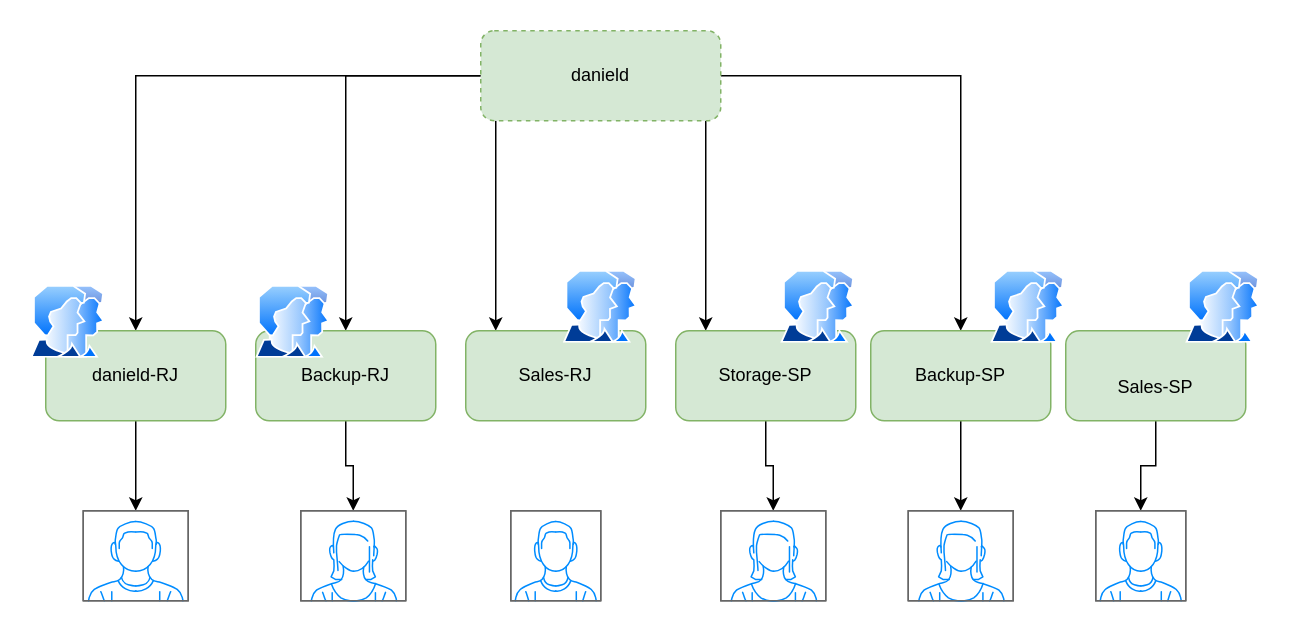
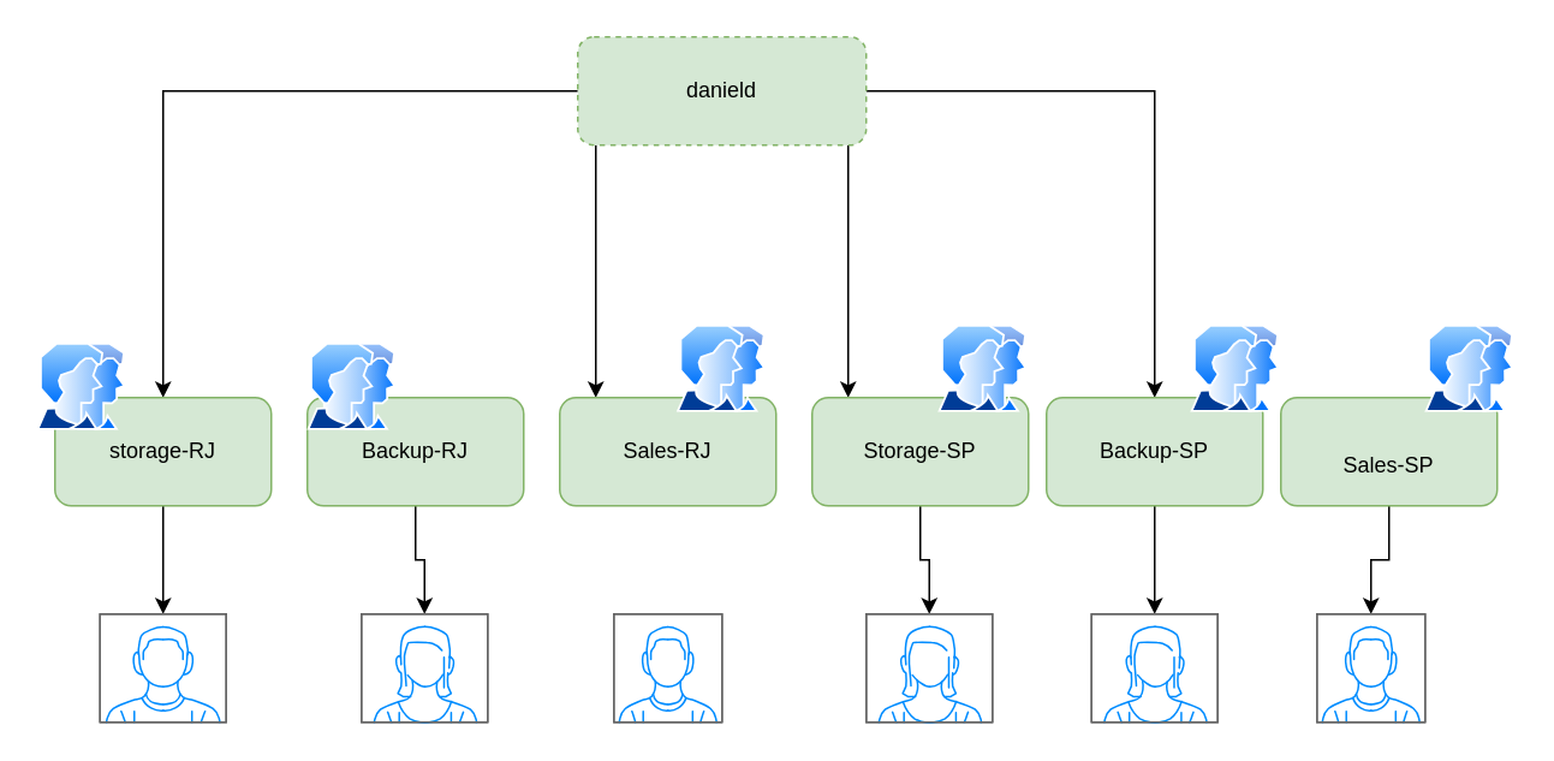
  <mxCell id="0" />
  <mxCell id="1" parent="0" />
  <mxCell id="2" value="" style="edgeStyle=orthogonalEdgeStyle;rounded=0;orthogonalLoop=1;jettySize=auto;html=1;" edge="1" parent="1" source="7" target="9"><mxGeometry relative="1" as="geometry" /></mxCell>
- <mxCell id="3" value="" style="edgeStyle=orthogonalEdgeStyle;rounded=0;orthogonalLoop=1;jettySize=auto;html=1;" edge="1" parent="1" source="7" target="11"><mxGeometry relative="1" as="geometry" /></mxCell>
  <mxCell id="4" value="" style="edgeStyle=orthogonalEdgeStyle;rounded=0;orthogonalLoop=1;jettySize=auto;html=1;" edge="1" parent="1" source="7" target="12"><mxGeometry relative="1" as="geometry"><Array as="points"><mxPoint x="330" y="170" /><mxPoint x="330" y="170" /></Array></mxGeometry></mxCell>
  <mxCell id="5" value="" style="edgeStyle=orthogonalEdgeStyle;rounded=0;orthogonalLoop=1;jettySize=auto;html=1;" edge="1" parent="1" source="7" target="14"><mxGeometry relative="1" as="geometry" /></mxCell>
  <mxCell id="6" value="" style="edgeStyle=orthogonalEdgeStyle;rounded=0;orthogonalLoop=1;jettySize=auto;html=1;" edge="1" parent="1" source="7" target="18"><mxGeometry relative="1" as="geometry"><Array as="points"><mxPoint x="470" y="160" /><mxPoint x="470" y="160" /></Array></mxGeometry></mxCell>
  <mxCell id="7" value="danield" style="rounded=1;whiteSpace=wrap;html=1;fillColor=#d5e8d4;strokeColor=#82b366;dashed=1;" vertex="1" parent="1"><mxGeometry x="320" y="20" width="160" height="60" as="geometry" /></mxCell>
  <mxCell id="8" value="" style="edgeStyle=orthogonalEdgeStyle;rounded=0;orthogonalLoop=1;jettySize=auto;html=1;" edge="1" parent="1" source="9" target="19"><mxGeometry relative="1" as="geometry" /></mxCell>
- <mxCell id="9" value="danield-RJ" style="whiteSpace=wrap;html=1;fillColor=#d5e8d4;strokeColor=#82b366;rounded=1;" vertex="1" parent="1"><mxGeometry x="30" y="220" width="120" height="60" as="geometry" /></mxCell>
+ <mxCell id="9" value="storage-RJ" style="whiteSpace=wrap;html=1;fillColor=#d5e8d4;strokeColor=#82b366;rounded=1;" vertex="1" parent="1"><mxGeometry x="30" y="220" width="120" height="60" as="geometry" /></mxCell>
  <mxCell id="10" value="" style="edgeStyle=orthogonalEdgeStyle;rounded=0;orthogonalLoop=1;jettySize=auto;html=1;" edge="1" parent="1" source="11" target="20"><mxGeometry relative="1" as="geometry" /></mxCell>
  <mxCell id="11" value="Backup-RJ" style="whiteSpace=wrap;html=1;fillColor=#d5e8d4;strokeColor=#82b366;rounded=1;" vertex="1" parent="1"><mxGeometry x="170" y="220" width="120" height="60" as="geometry" /></mxCell>
  <mxCell id="12" value="Sales-RJ" style="whiteSpace=wrap;html=1;fillColor=#d5e8d4;strokeColor=#82b366;rounded=1;" vertex="1" parent="1"><mxGeometry x="310" y="220" width="120" height="60" as="geometry" /></mxCell>
  <mxCell id="13" value="" style="edgeStyle=orthogonalEdgeStyle;rounded=0;orthogonalLoop=1;jettySize=auto;html=1;" edge="1" parent="1" source="14" target="23"><mxGeometry relative="1" as="geometry" /></mxCell>
  <mxCell id="14" value="Backup-SP" style="whiteSpace=wrap;html=1;fillColor=#d5e8d4;strokeColor=#82b366;rounded=1;" vertex="1" parent="1"><mxGeometry x="580" y="220" width="120" height="60" as="geometry" /></mxCell>
  <mxCell id="15" value="" style="edgeStyle=orthogonalEdgeStyle;rounded=0;orthogonalLoop=1;jettySize=auto;html=1;" edge="1" parent="1" source="16" target="24"><mxGeometry relative="1" as="geometry" /></mxCell>
  <mxCell id="16" value="&lt;br&gt;Sales-SP" style="whiteSpace=wrap;html=1;fillColor=#d5e8d4;strokeColor=#82b366;rounded=1;" vertex="1" parent="1"><mxGeometry x="710" y="220" width="120" height="60" as="geometry" /></mxCell>
  <mxCell id="17" value="" style="edgeStyle=orthogonalEdgeStyle;rounded=0;orthogonalLoop=1;jettySize=auto;html=1;" edge="1" parent="1" source="18" target="22"><mxGeometry relative="1" as="geometry" /></mxCell>
  <mxCell id="18" value="Storage-SP" style="whiteSpace=wrap;html=1;fillColor=#d5e8d4;strokeColor=#82b366;rounded=1;" vertex="1" parent="1"><mxGeometry x="450" y="220" width="120" height="60" as="geometry" /></mxCell>
  <mxCell id="19" value="" style="verticalLabelPosition=bottom;shadow=0;dashed=0;align=center;html=1;verticalAlign=top;strokeWidth=1;shape=mxgraph.mockup.containers.userMale;strokeColor=#666666;strokeColor2=#008cff;" vertex="1" parent="1"><mxGeometry x="55" y="340" width="70" height="60" as="geometry" /></mxCell>
  <mxCell id="20" value="" style="verticalLabelPosition=bottom;shadow=0;dashed=0;align=center;html=1;verticalAlign=top;strokeWidth=1;shape=mxgraph.mockup.containers.userFemale;strokeColor=#666666;strokeColor2=#008cff;" vertex="1" parent="1"><mxGeometry x="200" y="340" width="70" height="60" as="geometry" /></mxCell>
  <mxCell id="21" value="" style="verticalLabelPosition=bottom;shadow=0;dashed=0;align=center;html=1;verticalAlign=top;strokeWidth=1;shape=mxgraph.mockup.containers.userMale;strokeColor=#666666;strokeColor2=#008cff;" vertex="1" parent="1"><mxGeometry x="340" y="340" width="60" height="60" as="geometry" /></mxCell>
  <mxCell id="22" value="" style="verticalLabelPosition=bottom;shadow=0;dashed=0;align=center;html=1;verticalAlign=top;strokeWidth=1;shape=mxgraph.mockup.containers.userFemale;strokeColor=#666666;strokeColor2=#008cff;" vertex="1" parent="1"><mxGeometry x="480" y="340" width="70" height="60" as="geometry" /></mxCell>
  <mxCell id="23" value="" style="verticalLabelPosition=bottom;shadow=0;dashed=0;align=center;html=1;verticalAlign=top;strokeWidth=1;shape=mxgraph.mockup.containers.userFemale;strokeColor=#666666;strokeColor2=#008cff;" vertex="1" parent="1"><mxGeometry x="605" y="340" width="70" height="60" as="geometry" /></mxCell>
  <mxCell id="24" value="" style="verticalLabelPosition=bottom;shadow=0;dashed=0;align=center;html=1;verticalAlign=top;strokeWidth=1;shape=mxgraph.mockup.containers.userMale;strokeColor=#666666;strokeColor2=#008cff;" vertex="1" parent="1"><mxGeometry x="730" y="340" width="60" height="60" as="geometry" /></mxCell>
  <mxCell id="25" value="" style="aspect=fixed;perimeter=ellipsePerimeter;html=1;align=center;shadow=0;dashed=0;spacingTop=3;image;image=img/lib/active_directory/user_accounts.svg;" vertex="1" parent="1"><mxGeometry y="190" width="50" height="48.5" as="geometry" x="20" /></mxCell>
  <mxCell id="26" value="" style="aspect=fixed;perimeter=ellipsePerimeter;html=1;align=center;shadow=0;dashed=0;spacingTop=3;image;image=img/lib/active_directory/user_accounts.svg;" vertex="1" parent="1"><mxGeometry x="520" y="180" width="50" height="48.5" as="geometry" /></mxCell>
  <mxCell id="27" value="" style="aspect=fixed;perimeter=ellipsePerimeter;html=1;align=center;shadow=0;dashed=0;spacingTop=3;image;image=img/lib/active_directory/user_accounts.svg;" vertex="1" parent="1"><mxGeometry x="375" y="180" width="50" height="48.5" as="geometry" /></mxCell>
  <mxCell id="28" value="" style="aspect=fixed;perimeter=ellipsePerimeter;html=1;align=center;shadow=0;dashed=0;spacingTop=3;image;image=img/lib/active_directory/user_accounts.svg;" vertex="1" parent="1"><mxGeometry x="170" y="190" width="50" height="48.5" as="geometry" /></mxCell>
  <mxCell id="29" value="" style="aspect=fixed;perimeter=ellipsePerimeter;html=1;align=center;shadow=0;dashed=0;spacingTop=3;image;image=img/lib/active_directory/user_accounts.svg;" vertex="1" parent="1"><mxGeometry x="660" y="180" width="50" height="48.5" as="geometry" /></mxCell>
  <mxCell id="30" value="" style="aspect=fixed;perimeter=ellipsePerimeter;html=1;align=center;shadow=0;dashed=0;spacingTop=3;image;image=img/lib/active_directory/user_accounts.svg;" vertex="1" parent="1"><mxGeometry x="790" y="180" width="50" height="48.5" as="geometry" /></mxCell>
